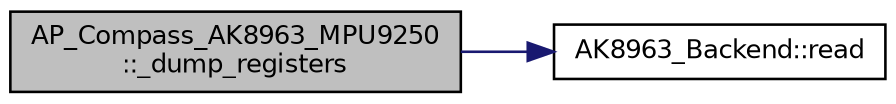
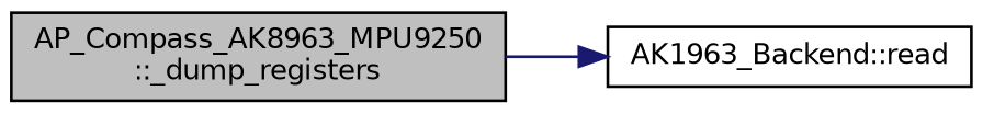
  digraph {
    rankdir=LR
    node [color=black fontname=Helvetica fontsize=10 shape=record style=filled]
    n1 [fillcolor=grey75 fontcolor=black height=0.2 label="AP_Compass_AK8963_MPU9250\l::_dump_registers" width=0.4]
-   n2 [fillcolor=white height=0.2 label="AK8963_Backend::read" width=0.4]
+   n2 [fillcolor=white height=0.2 label="AK1963_Backend::read" width=0.4]
    n1 -> n2 [color=midnightblue fontname=Helvetica fontsize=10 labelfontname=Helvetica labelfontsize=10 style=solid]
  }
